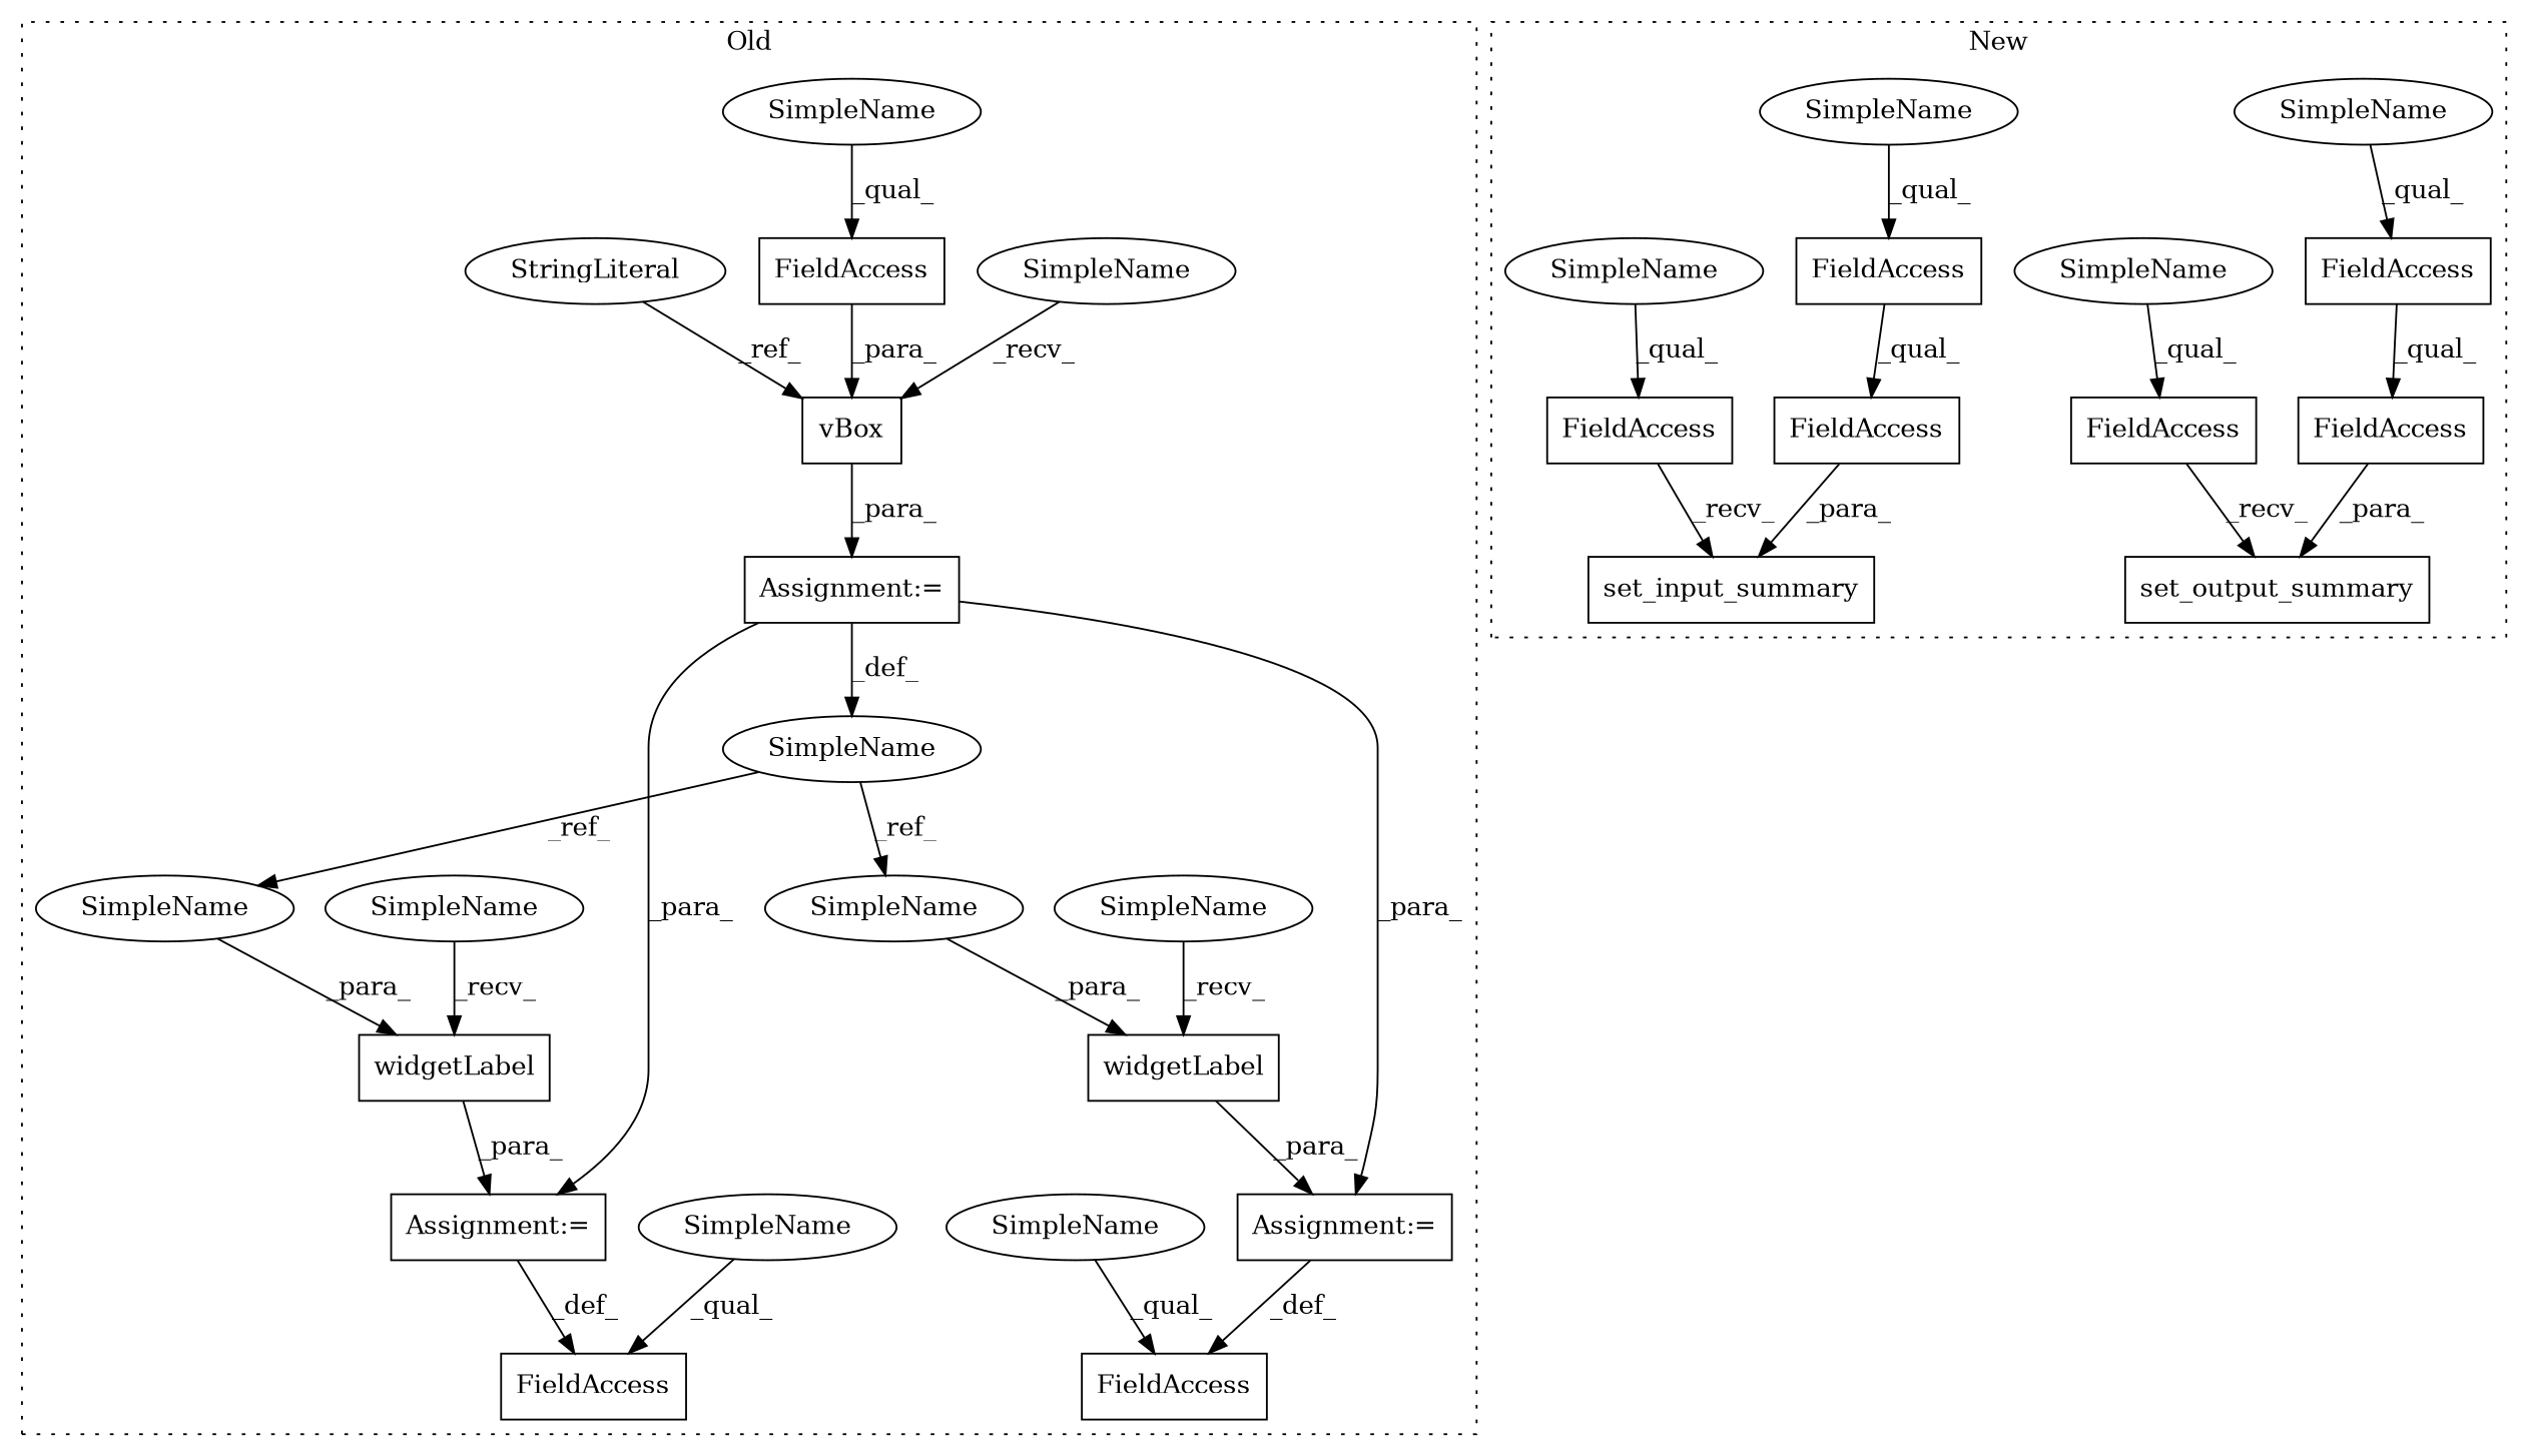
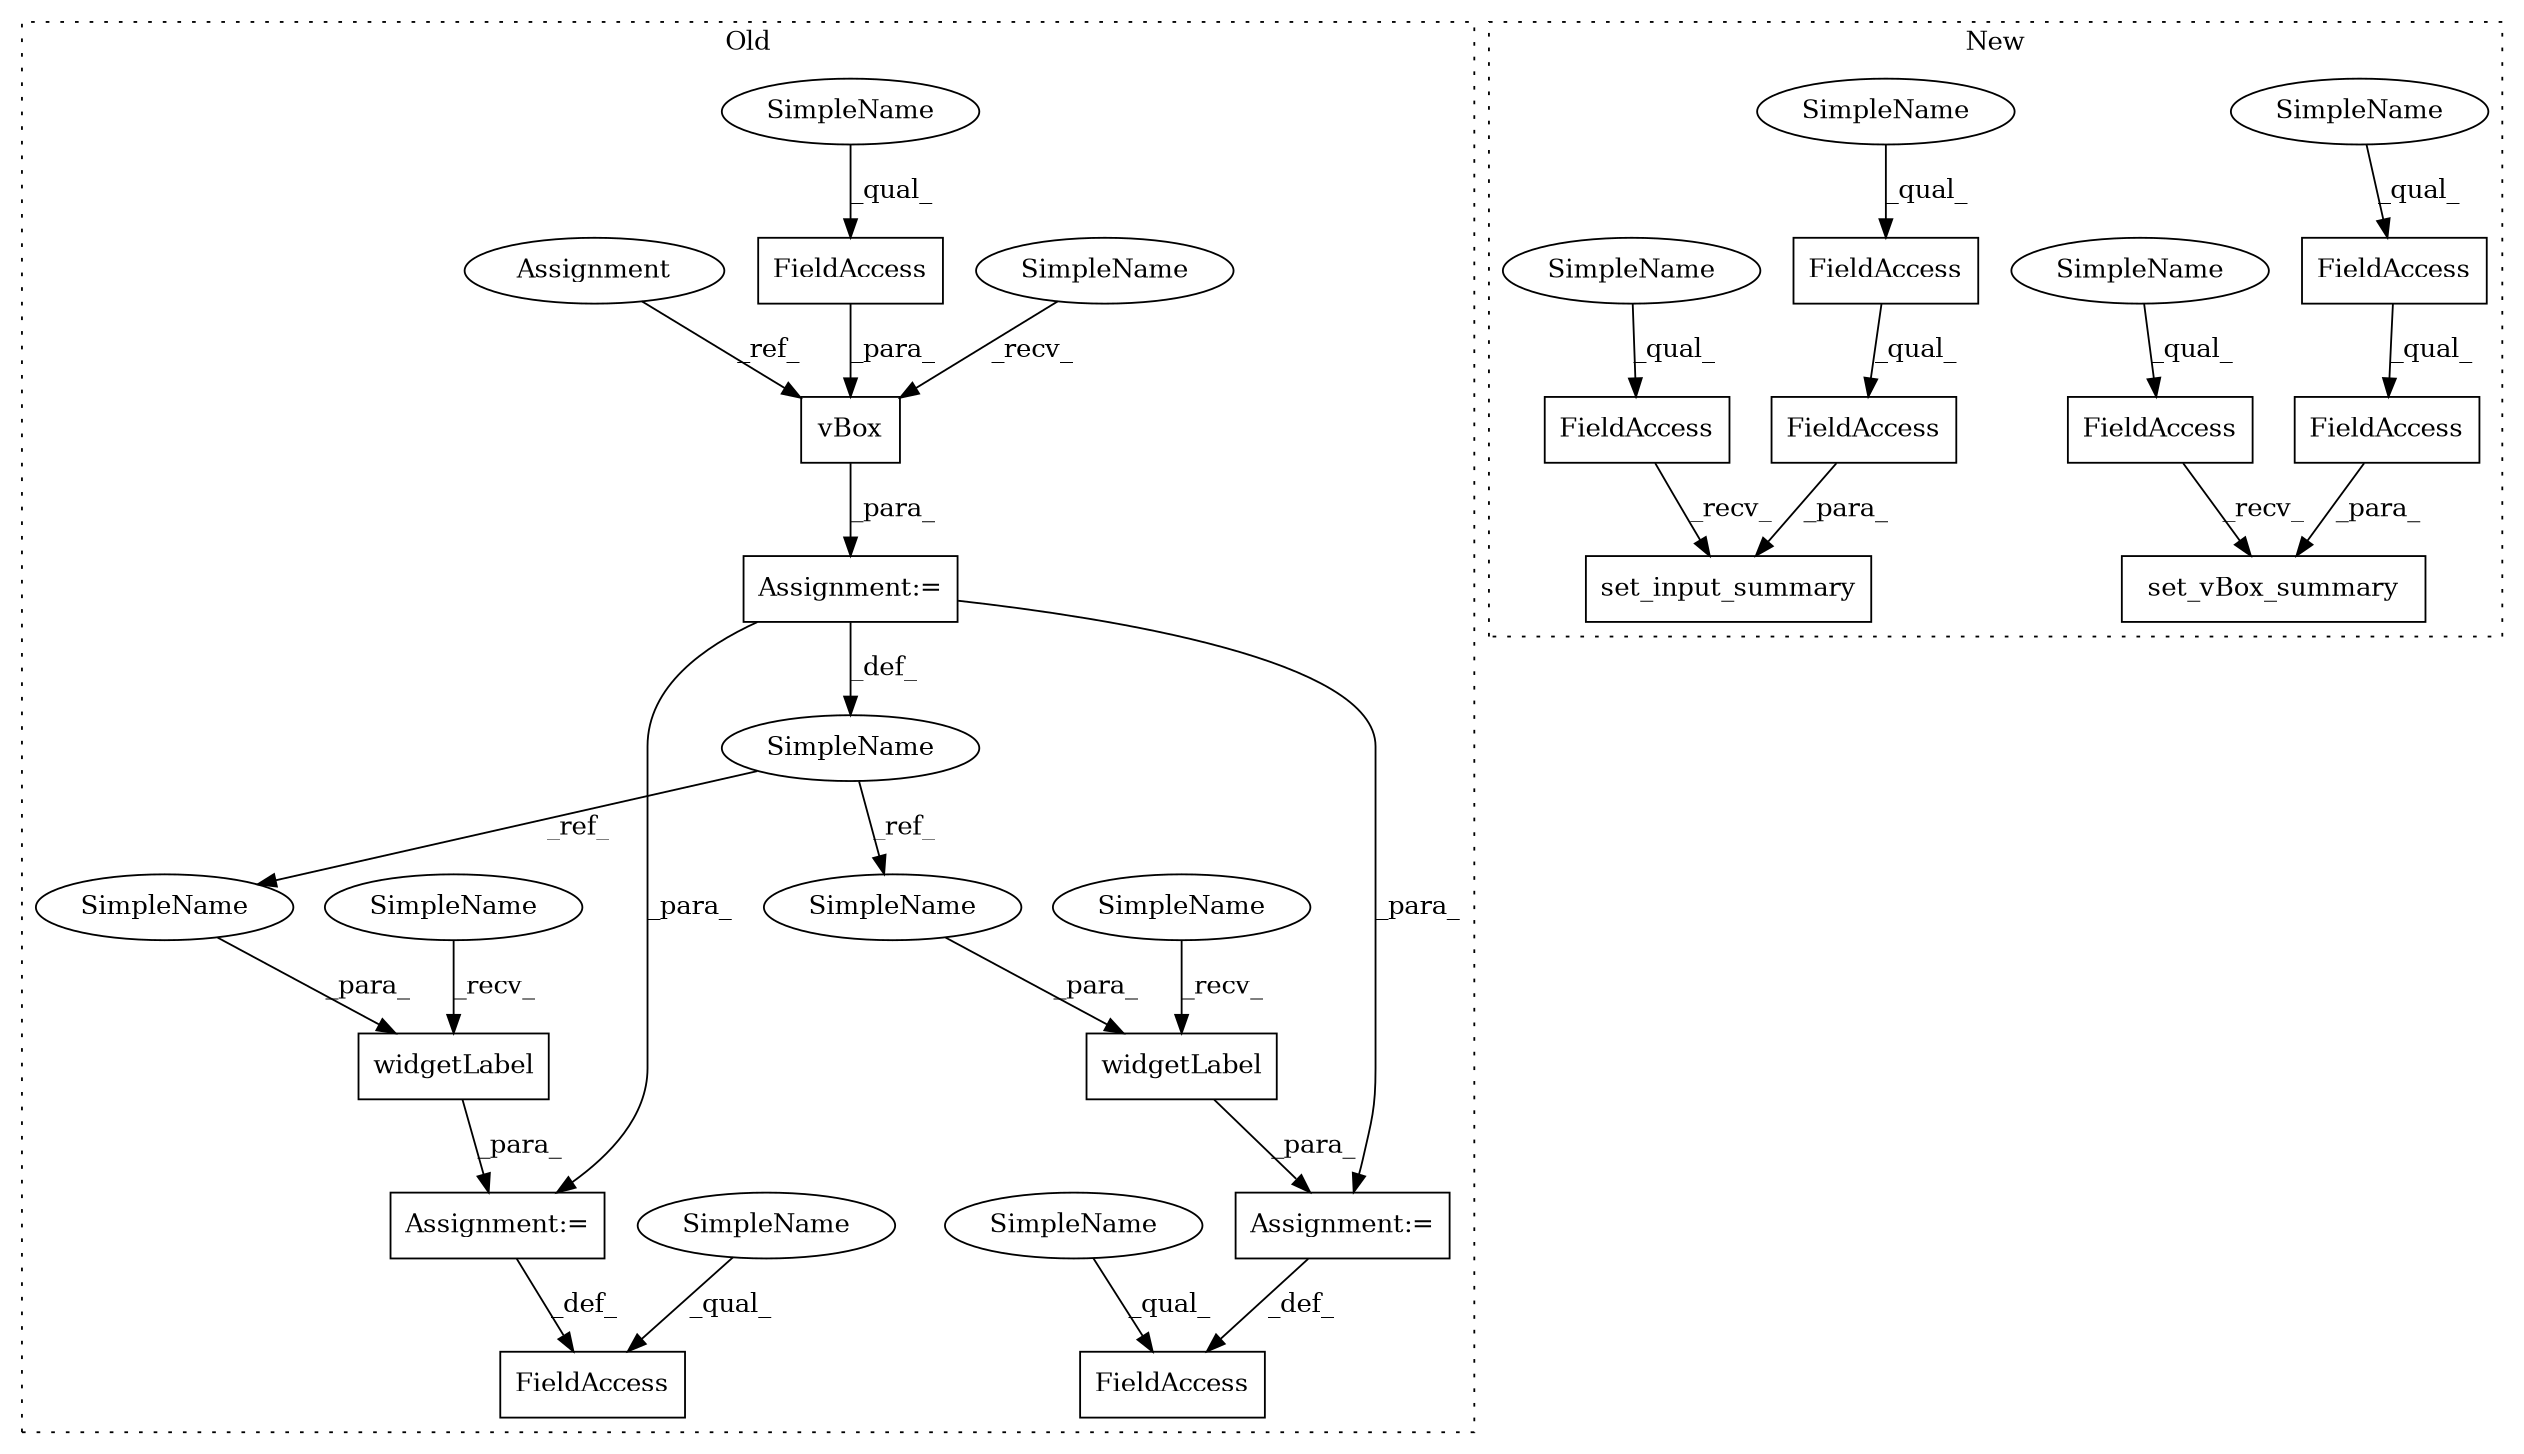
  digraph {
    node [a=42 l=4 s=3140 shape=box]
    n1 [a=32 l="12,1" label=widgetLabel s="1979,2019"]
    n2 [a=32 l="5,1" label=vBox s="1840,1875"]
    n3 [a=32 l="12,1" label=widgetLabel s="1907,1945"]
    n4 [a=22 l=20 label=FieldAccess s=1882]
    n5 [a=22 l=16 label=FieldAccess s=1845]
    n6 [a=22 l=22 label=FieldAccess s=1952]
    n7 [l=3 label=SimpleName s=1832 shape=ellipse]
    n8 [a=7 l=1 label="Assignment:=" s=1974]
-   n9 [a=45 l=13 label=StringLiteral s=1862 shape=ellipse]
+   n9 [a=45 l=13 label=Assignment s=1862 shape=ellipse]
    n10 [a=7 l=1 label="Assignment:=" s=1902]
    n11 [a=7 l=1 label="Assignment:=" s=1835]
    n12 [l=3 label=SimpleName s=1903 shape=ellipse]
    n13 [l=3 label=SimpleName s=1975 shape=ellipse]
    n14 [l=3 label=SimpleName s=1836 shape=ellipse]
    n15 [label=SimpleName s=1845 shape=ellipse]
    n16 [label=SimpleName s=1882 shape=ellipse]
    n17 [label=SimpleName s=1952 shape=ellipse]
    n18 [l=3 label=SimpleName s=1919 shape=ellipse]
    n19 [l=3 label=SimpleName s=1991 shape=ellipse]
-   n20 [a=32 l="19,1" label=set_output_summary s="3121,3158"]
+   n20 [a=32 l="19,1" label=set_vBox_summary s="3121,3158"]
    n21 [a=22 l=18 label=FieldAccess]
    n22 [a=22 l=9 label=FieldAccess]
    n23 [a=22 l=9 label=FieldAccess s=3087]
    n24 [a=22 l=17 label=FieldAccess s=3087]
    n25 [a=22 l=9 label=FieldAccess s=3059]
    n26 [a=22 l=9 label=FieldAccess s=3111]
    n27 [a=32 l="18,1" label=set_input_summary s="3069,3104"]
    n28 [label=SimpleName shape=ellipse]
    n29 [label=SimpleName s=3111 shape=ellipse]
    n30 [label=SimpleName s=3087 shape=ellipse]
    n31 [label=SimpleName s=3059 shape=ellipse]
    subgraph cluster_1 {
      label=Old
      style=dotted
      n1
      n2
      n3
      n4
      n5
      n6
      n7
      n8
      n9
      n10
      n11
      n12
      n13
      n14
      n15
      n16
      n17
      n18
      n19
    }
    subgraph cluster_2 {
      label=New
      style=dotted
      n20
      n21
      n22
      n23
      n24
      n25
      n26
      n27
      n28
      n29
      n30
      n31
    }
    n1 -> n8 [label=_para_]
    n2 -> n11 [label=_para_]
    n3 -> n10 [label=_para_]
    n5 -> n2 [label=_para_]
    n7 -> n18 [label=_ref_]
    n7 -> n19 [label=_ref_]
    n8 -> n6 [label=_def_]
    n9 -> n2 [label=_ref_]
    n10 -> n4 [label=_def_]
    n11 -> n7 [label=_def_]
    n11 -> n8 [label=_para_]
    n11 -> n10 [label=_para_]
    n12 -> n3 [label=_recv_]
    n13 -> n1 [label=_recv_]
    n14 -> n2 [label=_recv_]
    n15 -> n5 [label=_qual_]
    n16 -> n4 [label=_qual_]
    n17 -> n6 [label=_qual_]
    n18 -> n3 [label=_para_]
    n19 -> n1 [label=_para_]
    n21 -> n20 [label=_para_]
    n22 -> n21 [label=_qual_]
    n23 -> n24 [label=_qual_]
    n24 -> n27 [label=_para_]
    n25 -> n27 [label=_recv_]
    n26 -> n20 [label=_recv_]
    n28 -> n22 [label=_qual_]
    n29 -> n26 [label=_qual_]
    n30 -> n23 [label=_qual_]
    n31 -> n25 [label=_qual_]
  }
